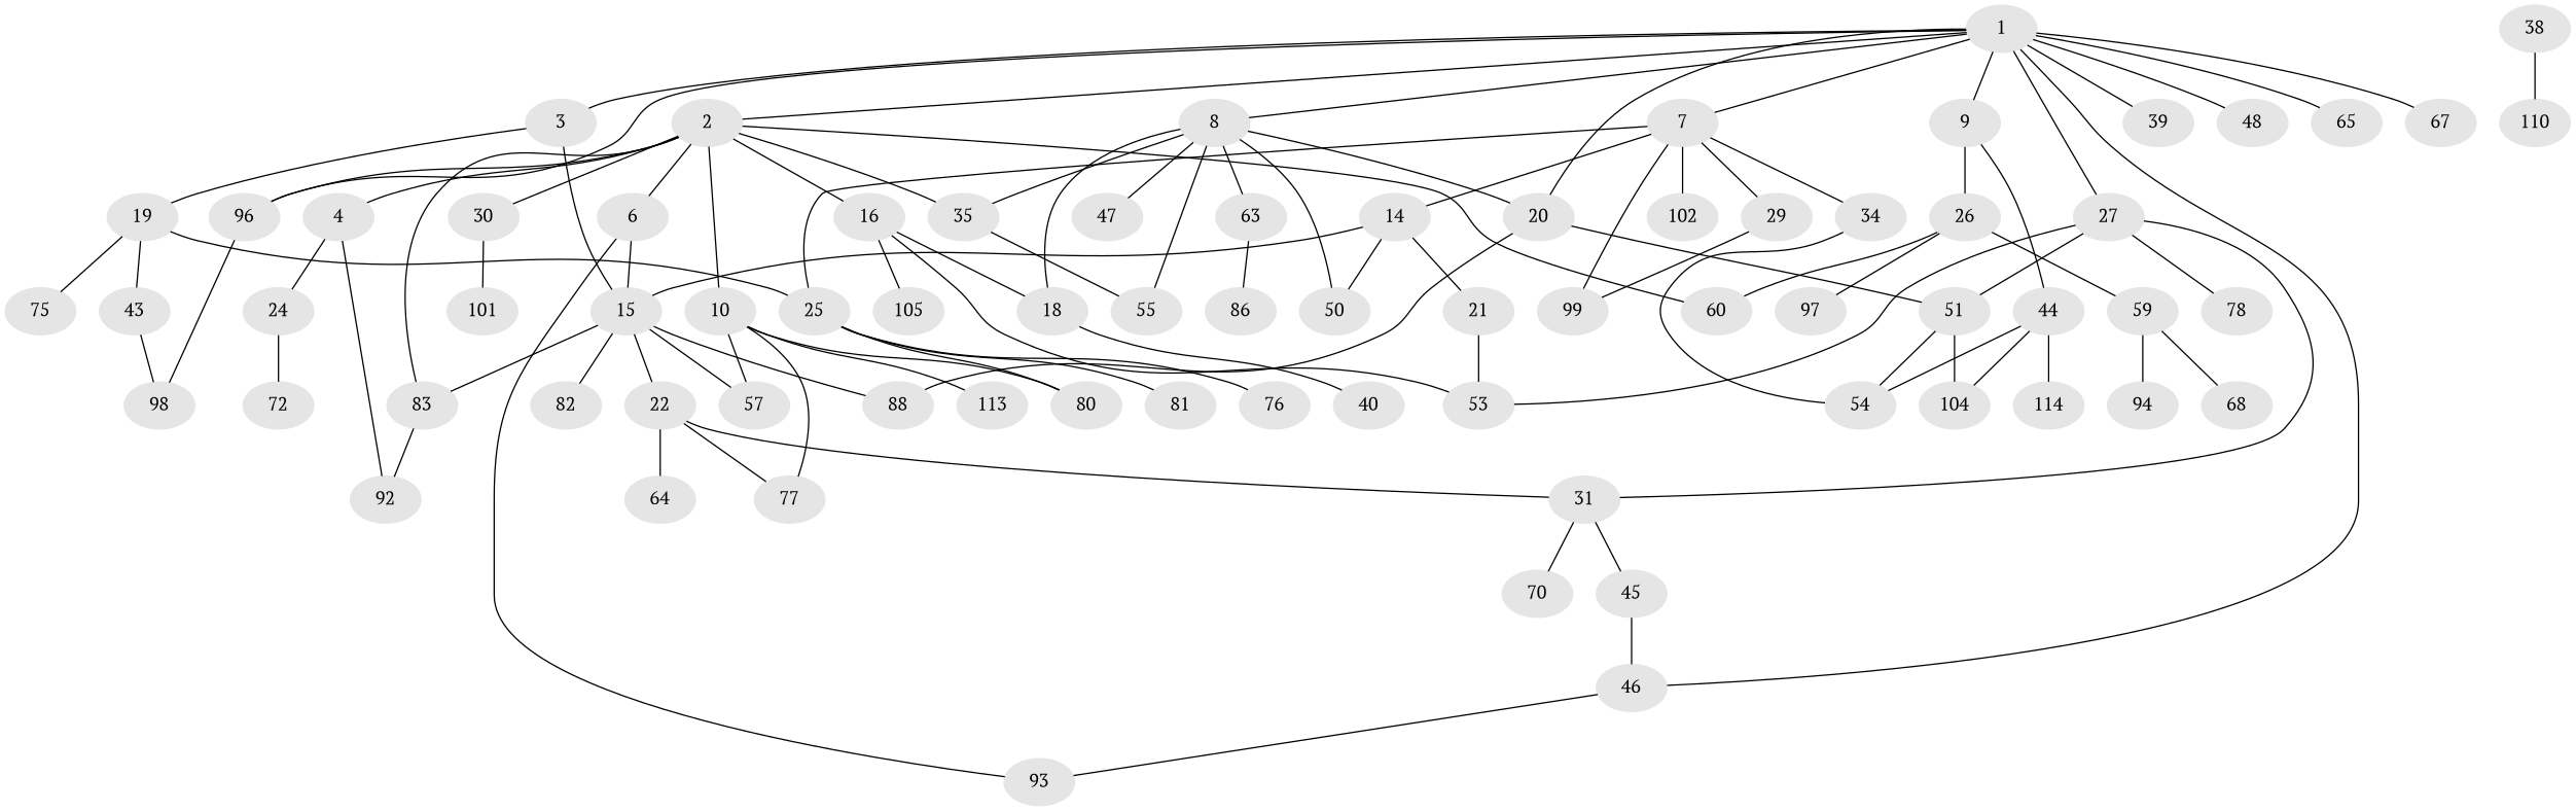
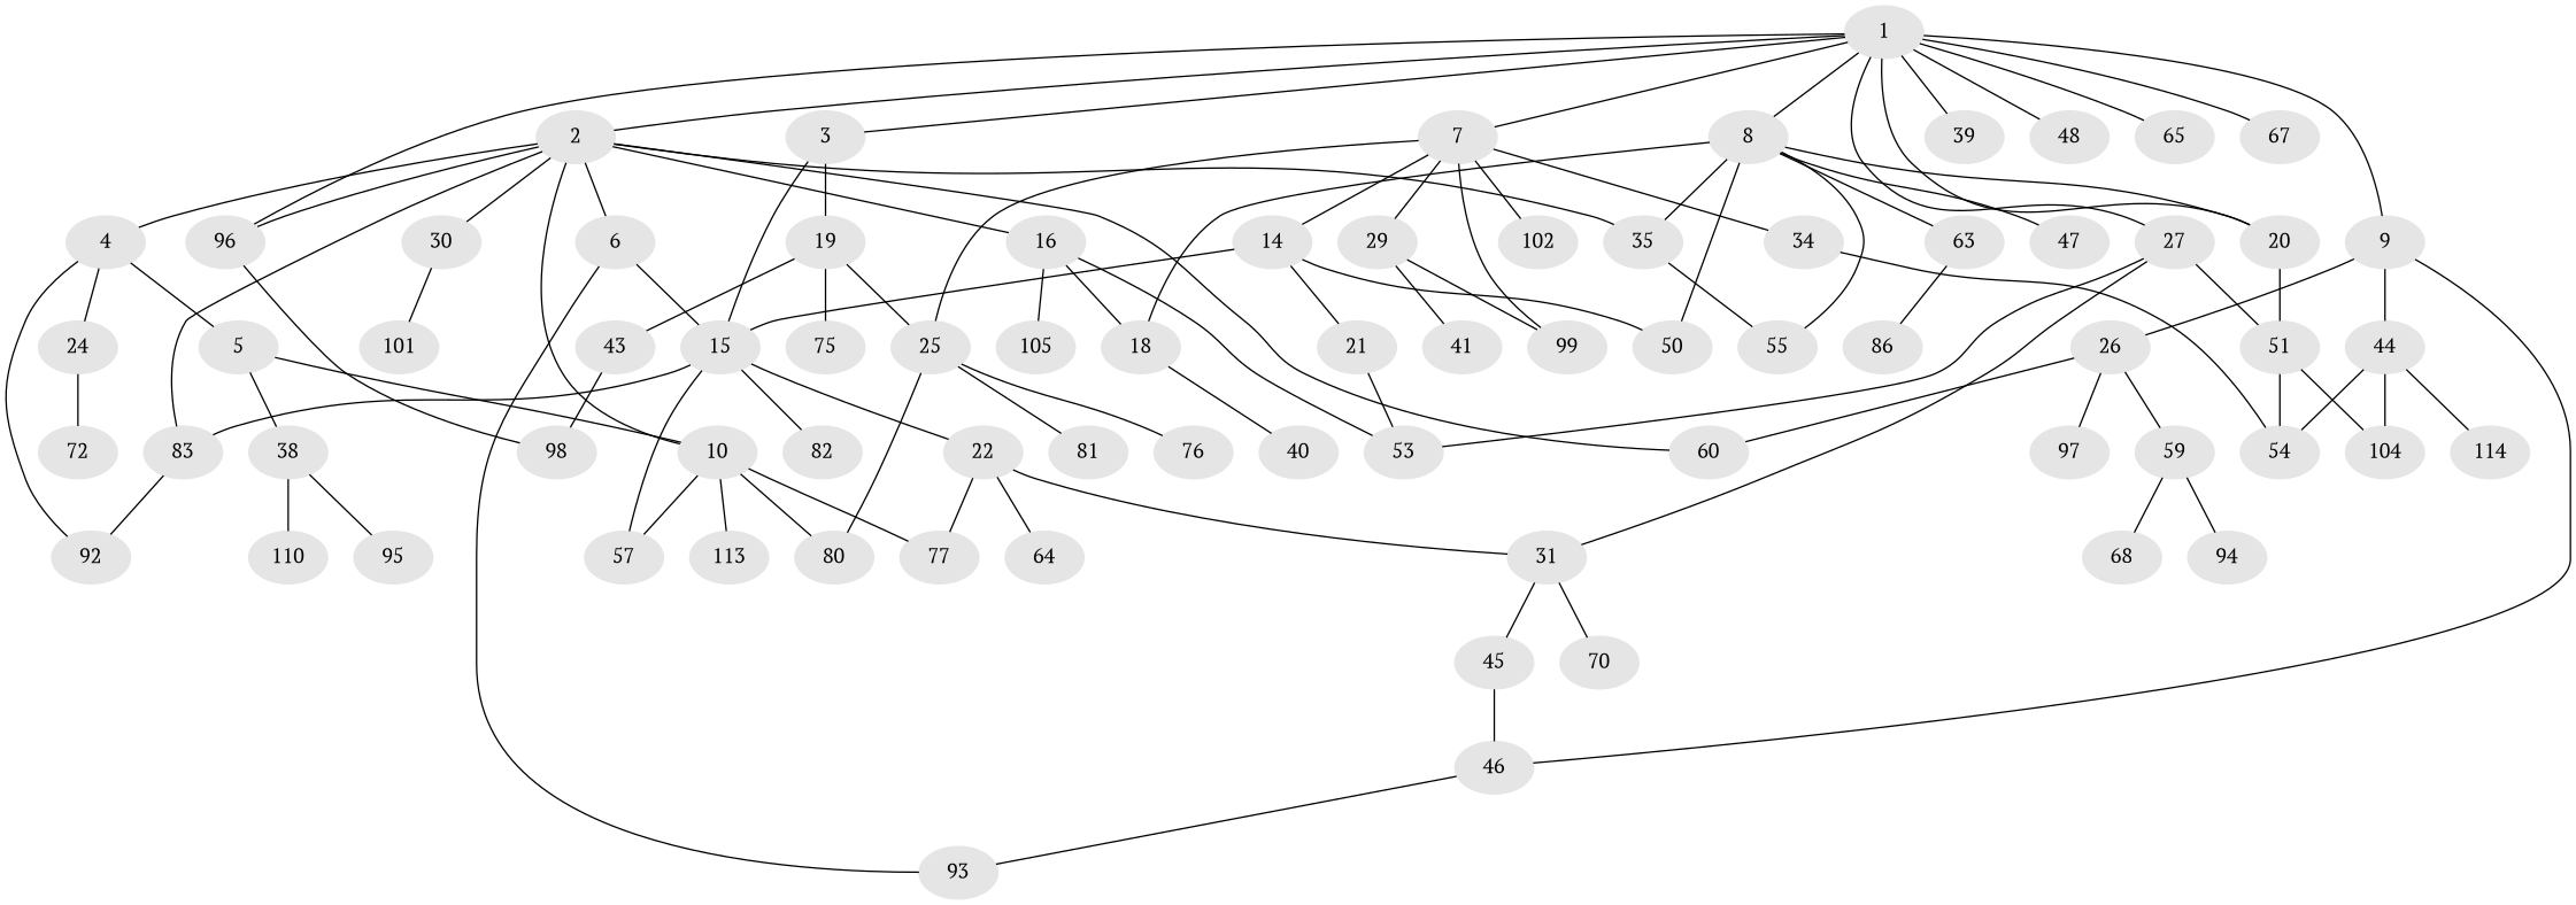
  graph {
    fontname="PT Serif"
    node [color=gray90 fontname="PT Serif" style=filled]
    edge [fontname="PT Serif"]
    1 [super="+37"]
    2 [super="+17"]
    3 [super="+12"]
    7 [super="+11"]
    8 [super="+33"]
    9 [super="+87"]
    20 [super="+62"]
    27
    39
    46 [super="+49"]
    48 [super="+71"]
    65
    67
    96
    4 [super="+90"]
    6 [super="+89"]
    10 [super="+107"]
    16 [super="+74"]
    30 [super="+69"]
    35 [super="+58"]
    60
    83
    15 [super="+42"]
    19 [super="+28"]
    14 [super="+23"]
    25 [super="+85"]
    29
    34
    99
    102
    18 [super="+108"]
    47
    50 [super="+84"]
    55
    63
    26 [super="+52"]
    44 [super="+79"]
-   88 [super="+112"]
    51 [super="+56"]
    53 [super="+66"]
    31 [super="+36"]
-   78 [super="+100"]
    93
    98
+   5 [super="+13"]
    24 [super="+32"]
    92
    57 [super="+109"]
    77 [super="+91"]
    80
    113
    105
    101
    22
    82
    43
    75
    38 [super="+73"]
    72
+   95
    110
    21
    76
    81
+   41
    54 [super="+106"]
    40 [super="+103"]
    86
    59 [super="+61"]
    97
    104
    114
    64
    45
    70
    68
    94 [super="+111"]
    1 -- 2
    1 -- 3
    1 -- 7
    1 -- 8
    1 -- 9
    1 -- 20
    1 -- 27
    1 -- 39
-   1 -- 46
+   9 -- 46
    1 -- 48 [weight=2]
    1 -- 65
    1 -- 67
    1 -- 96
    2 -- 96
    2 -- 4
    2 -- 6
    2 -- 10
    2 -- 16
    2 -- 30
    2 -- 35
    2 -- 60
    2 -- 83
    3 -- 15
    3 -- 19
    7 -- 14
    7 -- 25
    7 -- 29
    7 -- 34
    7 -- 99
    7 -- 102
    8 -- 20
    8 -- 35
    8 -- 18
    8 -- 47
    8 -- 50
    8 -- 55
    8 -- 63
    9 -- 26
    9 -- 44
-   20 -- 88
    20 -- 51
    27 -- 51
    27 -- 53
    27 -- 31
-   27 -- 78
    46 -- 93
    96 -- 98
+   4 -- 5
    4 -- 24
    4 -- 92
    6 -- 15
    6 -- 93
    10 -- 57
    10 -- 77
    10 -- 80
    10 -- 113
    16 -- 18
    16 -- 53
    16 -- 105
    30 -- 101
    35 -- 55
    83 -- 92
    15 -- 83
-   15 -- 88
    15 -- 57
    15 -- 22
    15 -- 82
    19 -- 25
    19 -- 43
    19 -- 75
    14 -- 15
    14 -- 50
    14 -- 21
    25 -- 80
    25 -- 76
    25 -- 81
    29 -- 99
+   29 -- 41
    34 -- 54
    18 -- 40
    63 -- 86
    26 -- 60
    26 -- 59
    26 -- 97
    44 -- 54
    44 -- 104
    44 -- 114
    51 -- 54
    51 -- 104
    31 -- 45
    31 -- 70
+   5 -- 10
+   5 -- 38
    24 -- 72
    22 -- 31
    22 -- 77
    22 -- 64
    43 -- 98
+   38 -- 95
    38 -- 110
    21 -- 53
    59 -- 68
    59 -- 94
    45 -- 46
  }
